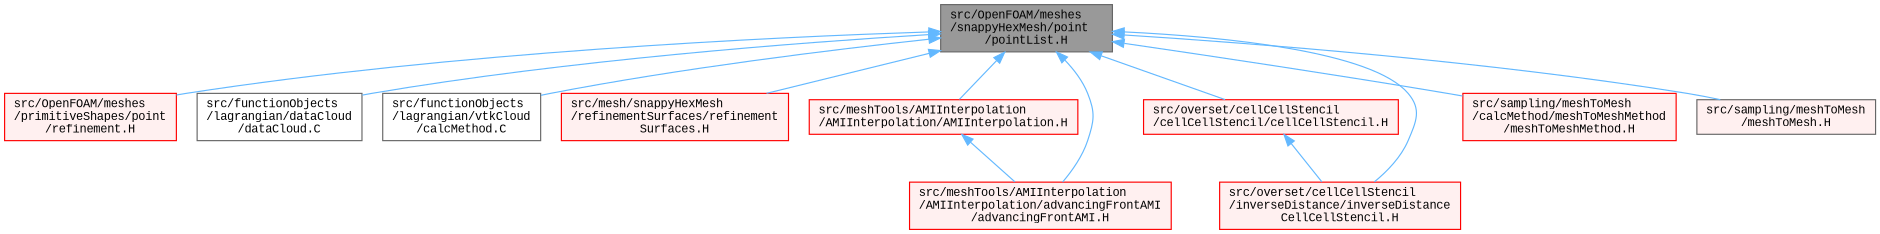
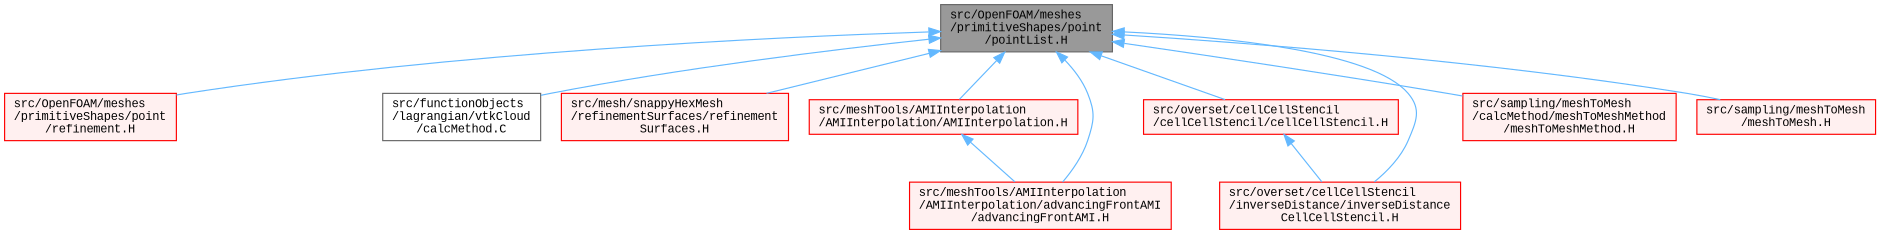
  digraph {
    fontname="Liberation Mono"
    node [color=red fillcolor="#FFF0F0" fontname="Liberation Mono" fontsize=10 shape=box style=filled]
    edge [color=steelblue1 dir=back fontname="Liberation Mono" fontsize=10 labelfontname=Helvetica labelfontsize=10 style=solid]
-   n1 [color=gray40 fillcolor=grey60 fontcolor=black height=0.2 label="src/OpenFOAM/meshes\l/snappyHexMesh/point\l/pointList.H" width=0.4]
+   n1 [color=gray40 fillcolor=grey60 fontcolor=black height=0.2 label="src/OpenFOAM/meshes\l/primitiveShapes/point\l/pointList.H" width=0.4]
    n2 [height=0.2 label="src/OpenFOAM/meshes\l/primitiveShapes/point\l/refinement.H" width=0.4]
-   n3 [color=grey40 fillcolor=white height=0.2 label="src/functionObjects\l/lagrangian/dataCloud\l/dataCloud.C" width=0.4]
    n4 [color=grey40 fillcolor=white height=0.2 label="src/functionObjects\l/lagrangian/vtkCloud\l/calcMethod.C" width=0.4]
    n5 [height=0.2 label="src/mesh/snappyHexMesh\l/refinementSurfaces/refinement\lSurfaces.H" width=0.4]
    n6 [height=0.2 label="src/meshTools/AMIInterpolation\l/AMIInterpolation/AMIInterpolation.H" width=0.4]
    n7 [height=0.2 label="src/meshTools/AMIInterpolation\l/AMIInterpolation/advancingFrontAMI\l/advancingFrontAMI.H" width=0.4]
    n8 [height=0.2 label="src/overset/cellCellStencil\l/cellCellStencil/cellCellStencil.H" width=0.4]
    n9 [height=0.2 label="src/overset/cellCellStencil\l/inverseDistance/inverseDistance\lCellCellStencil.H" width=0.4]
    n10 [height=0.2 label="src/sampling/meshToMesh\l/calcMethod/meshToMeshMethod\l/meshToMeshMethod.H" width=0.4]
-   n11 [color=grey40 height=0.2 label="src/sampling/meshToMesh\l/meshToMesh.H" width=0.4]
+   n11 [height=0.2 label="src/sampling/meshToMesh\l/meshToMesh.H" width=0.4]
    n1 -> n2
-   n1 -> n3
    n1 -> n4
    n1 -> n5
    n1 -> n6
    n1 -> n7
    n1 -> n8
    n1 -> n9
    n1 -> n10
    n1 -> n11
    n6 -> n7
    n8 -> n9
  }
